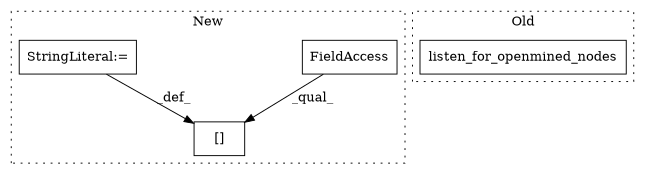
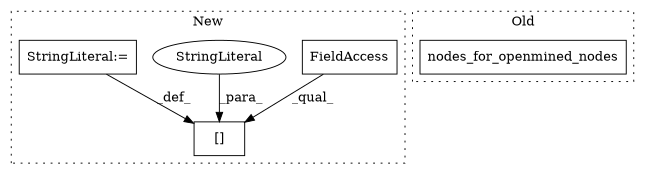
  digraph {
    node [shape=box]
    n1 [a=2 l="15,1" label="[]" s="310,353"]
    n2 [a=22 l=14 label=FieldAccess s=310]
+   n3 [a=45 l=28 label=StringLiteral s=325 shape=ellipse]
    n4 [a=7 l=1 label="StringLiteral:=" s=354]
-   n5 [a=32 l="27,1" label=listen_for_openmined_nodes s="315,348"]
+   n5 [a=32 l="27,1" label=nodes_for_openmined_nodes s="315,348"]
    subgraph cluster_1 {
      label=New
      style=dotted
      n1
      n2
+     n3
      n4
    }
    subgraph cluster_2 {
      label=Old
      style=dotted
      n5
    }
    n2 -> n1 [label=_qual_]
+   n3 -> n1 [label=_para_]
    n4 -> n1 [label=_def_]
  }
